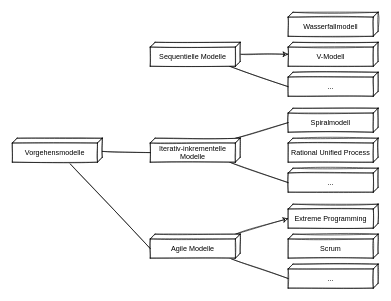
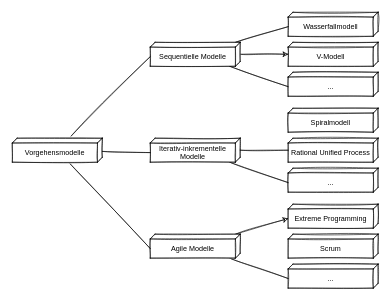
  <mxCell id="0" />
  <mxCell id="1" parent="0" />
  <mxCell id="2" value="Wasserfallmodell" style="shape=cube;whiteSpace=wrap;html=1;boundedLbl=1;backgroundOutline=1;darkOpacity=0;darkOpacity2=0;sketch=1;size=8;rotation=0;flipV=0;direction=south;portConstraintRotation=0;fontSize=12;" parent="1" vertex="1"><mxGeometry x="480" y="20" width="150" height="40" as="geometry" /></mxCell>
  <mxCell id="3" value="Rational Unified Process" style="shape=cube;whiteSpace=wrap;html=1;boundedLbl=1;backgroundOutline=1;darkOpacity=0;darkOpacity2=0;sketch=1;size=8;rotation=0;flipV=0;direction=south;portConstraintRotation=0;fontSize=12;" parent="1" vertex="1"><mxGeometry x="480" y="230" width="150" height="40" as="geometry" /></mxCell>
  <mxCell id="4" value="V-Modell" style="shape=cube;whiteSpace=wrap;html=1;boundedLbl=1;backgroundOutline=1;darkOpacity=0;darkOpacity2=0;sketch=1;size=8;rotation=0;flipV=0;direction=south;portConstraintRotation=0;fontSize=12;" parent="1" vertex="1"><mxGeometry x="480" y="70" width="150" height="40" as="geometry" /></mxCell>
  <mxCell id="5" value="..." style="shape=cube;whiteSpace=wrap;html=1;boundedLbl=1;backgroundOutline=1;darkOpacity=0;darkOpacity2=0;sketch=1;size=8;rotation=0;flipV=0;direction=south;portConstraintRotation=0;fontSize=12;" parent="1" vertex="1"><mxGeometry x="480" y="120" width="150" height="40" as="geometry" /></mxCell>
  <mxCell id="6" value="Spiralmodell" style="shape=cube;whiteSpace=wrap;html=1;boundedLbl=1;backgroundOutline=1;darkOpacity=0;darkOpacity2=0;sketch=1;size=8;rotation=0;flipV=0;direction=south;portConstraintRotation=0;fontSize=12;" parent="1" vertex="1"><mxGeometry x="480" y="180" width="150" height="40" as="geometry" /></mxCell>
  <mxCell id="7" value="Extreme Programming" style="shape=cube;whiteSpace=wrap;html=1;boundedLbl=1;backgroundOutline=1;darkOpacity=0;darkOpacity2=0;sketch=1;size=8;rotation=0;flipV=0;direction=south;portConstraintRotation=0;fontSize=12;" parent="1" vertex="1"><mxGeometry x="480" y="340" width="150" height="40" as="geometry" /></mxCell>
  <mxCell id="8" value="..." style="shape=cube;whiteSpace=wrap;html=1;boundedLbl=1;backgroundOutline=1;darkOpacity=0;darkOpacity2=0;sketch=1;size=8;rotation=0;flipV=0;direction=south;portConstraintRotation=0;fontSize=12;" parent="1" vertex="1"><mxGeometry x="480" y="280" width="150" height="40" as="geometry" /></mxCell>
  <mxCell id="9" value="Scrum" style="shape=cube;whiteSpace=wrap;html=1;boundedLbl=1;backgroundOutline=1;darkOpacity=0;darkOpacity2=0;sketch=1;size=8;rotation=0;flipV=0;direction=south;portConstraintRotation=0;fontSize=12;" parent="1" vertex="1"><mxGeometry x="480" y="390" width="150" height="40" as="geometry" /></mxCell>
  <mxCell id="10" value="..." style="shape=cube;whiteSpace=wrap;html=1;boundedLbl=1;backgroundOutline=1;darkOpacity=0;darkOpacity2=0;sketch=1;size=8;rotation=0;flipV=0;direction=south;portConstraintRotation=0;fontSize=12;" parent="1" vertex="1"><mxGeometry x="480" y="440" width="150" height="40" as="geometry" /></mxCell>
- <mxCell id="11" style="edgeStyle=none;rounded=0;sketch=1;orthogonalLoop=1;jettySize=auto;html=1;entryX=0;entryY=0;entryDx=24;entryDy=150;entryPerimeter=0;shadow=0;endArrow=none;endFill=0;fontSize=12;" parent="1" source="13" target="6" edge="1"><mxGeometry relative="1" as="geometry" /></mxCell>
+ <mxCell id="11" style="edgeStyle=none;rounded=0;sketch=1;orthogonalLoop=1;jettySize=auto;html=1;shadow=0;endArrow=none;endFill=0;fontSize=12;" parent="1" source="13" target="3" edge="1"><mxGeometry relative="1" as="geometry" /></mxCell>
  <mxCell id="12" style="edgeStyle=none;rounded=0;sketch=1;orthogonalLoop=1;jettySize=auto;html=1;entryX=0;entryY=0;entryDx=24;entryDy=150;entryPerimeter=0;shadow=0;endArrow=none;endFill=0;fontSize=12;" parent="1" source="13" target="8" edge="1"><mxGeometry relative="1" as="geometry" /></mxCell>
  <mxCell id="13" value="Iterativ-inkrementelle Modelle" style="shape=cube;whiteSpace=wrap;html=1;boundedLbl=1;backgroundOutline=1;darkOpacity=0;darkOpacity2=0;sketch=1;size=8;rotation=0;flipV=0;direction=south;portConstraintRotation=0;fontSize=12;" parent="1" vertex="1"><mxGeometry x="250" y="230" width="150" height="40" as="geometry" /></mxCell>
+ <mxCell id="14" style="edgeStyle=none;rounded=0;sketch=1;orthogonalLoop=1;jettySize=auto;html=1;entryX=0;entryY=0;entryDx=24;entryDy=150;entryPerimeter=0;shadow=0;endArrow=none;endFill=0;fontSize=12;" parent="1" source="17" target="2" edge="1"><mxGeometry relative="1" as="geometry" /></mxCell>
  <mxCell id="15" style="edgeStyle=none;rounded=0;sketch=1;orthogonalLoop=1;jettySize=auto;html=1;shadow=0;endArrow=classic;endFill=0;fontSize=12;" parent="1" source="17" target="4" edge="1"><mxGeometry relative="1" as="geometry" /></mxCell>
  <mxCell id="16" style="edgeStyle=none;rounded=0;sketch=1;orthogonalLoop=1;jettySize=auto;html=1;entryX=0;entryY=0;entryDx=24;entryDy=150;entryPerimeter=0;shadow=0;endArrow=none;endFill=0;fontSize=12;" parent="1" source="17" target="5" edge="1"><mxGeometry relative="1" as="geometry" /></mxCell>
  <mxCell id="17" value="Sequentielle Modelle" style="shape=cube;whiteSpace=wrap;html=1;boundedLbl=1;backgroundOutline=1;darkOpacity=0;darkOpacity2=0;sketch=1;size=8;rotation=0;flipV=0;direction=south;portConstraintRotation=0;fontSize=12;" parent="1" vertex="1"><mxGeometry x="250" y="70" width="150" height="40" as="geometry" /></mxCell>
  <mxCell id="18" style="edgeStyle=none;rounded=0;sketch=1;orthogonalLoop=1;jettySize=auto;html=1;entryX=0;entryY=0;entryDx=24;entryDy=150;entryPerimeter=0;shadow=0;endArrow=classic;endFill=0;fontSize=12;" parent="1" source="20" target="7" edge="1"><mxGeometry relative="1" as="geometry" /></mxCell>
  <mxCell id="19" style="edgeStyle=none;rounded=0;sketch=1;orthogonalLoop=1;jettySize=auto;html=1;entryX=0;entryY=0;entryDx=24;entryDy=150;entryPerimeter=0;shadow=0;endArrow=none;endFill=0;fontSize=12;" parent="1" source="20" target="10" edge="1"><mxGeometry relative="1" as="geometry" /></mxCell>
  <mxCell id="20" value="Agile Modelle" style="shape=cube;whiteSpace=wrap;html=1;boundedLbl=1;backgroundOutline=1;darkOpacity=0;darkOpacity2=0;sketch=1;size=8;rotation=0;flipV=0;direction=south;portConstraintRotation=0;fontSize=12;" parent="1" vertex="1"><mxGeometry x="250" y="390" width="150" height="40" as="geometry" /></mxCell>
  <mxCell id="21" style="rounded=0;sketch=1;orthogonalLoop=1;jettySize=auto;html=1;shadow=0;endArrow=none;endFill=0;entryX=0;entryY=0;entryDx=24;entryDy=150;entryPerimeter=0;fontSize=12;" parent="1" source="24" target="13" edge="1"><mxGeometry relative="1" as="geometry"><mxPoint x="30" y="410" as="targetPoint" /></mxGeometry></mxCell>
  <mxCell id="22" style="rounded=0;sketch=1;orthogonalLoop=1;jettySize=auto;html=1;shadow=0;endArrow=none;endFill=0;entryX=0;entryY=0;entryDx=24;entryDy=150;entryPerimeter=0;fontSize=12;" parent="1" source="24" target="20" edge="1"><mxGeometry relative="1" as="geometry"><mxPoint x="70" y="310" as="targetPoint" /></mxGeometry></mxCell>
+ <mxCell id="23" style="edgeStyle=none;rounded=0;sketch=1;orthogonalLoop=1;jettySize=auto;html=1;entryX=0;entryY=0;entryDx=24;entryDy=150;entryPerimeter=0;shadow=0;endArrow=none;endFill=0;fontSize=12;" parent="1" source="24" target="17" edge="1"><mxGeometry relative="1" as="geometry" /></mxCell>
  <mxCell id="24" value="Vorgehensmodelle" style="shape=cube;whiteSpace=wrap;html=1;boundedLbl=1;backgroundOutline=1;darkOpacity=0;darkOpacity2=0;sketch=1;size=8;rotation=0;flipV=0;direction=south;portConstraintRotation=0;fontSize=12;" parent="1" vertex="1"><mxGeometry x="20" y="230" width="150" height="40" as="geometry" /></mxCell>
